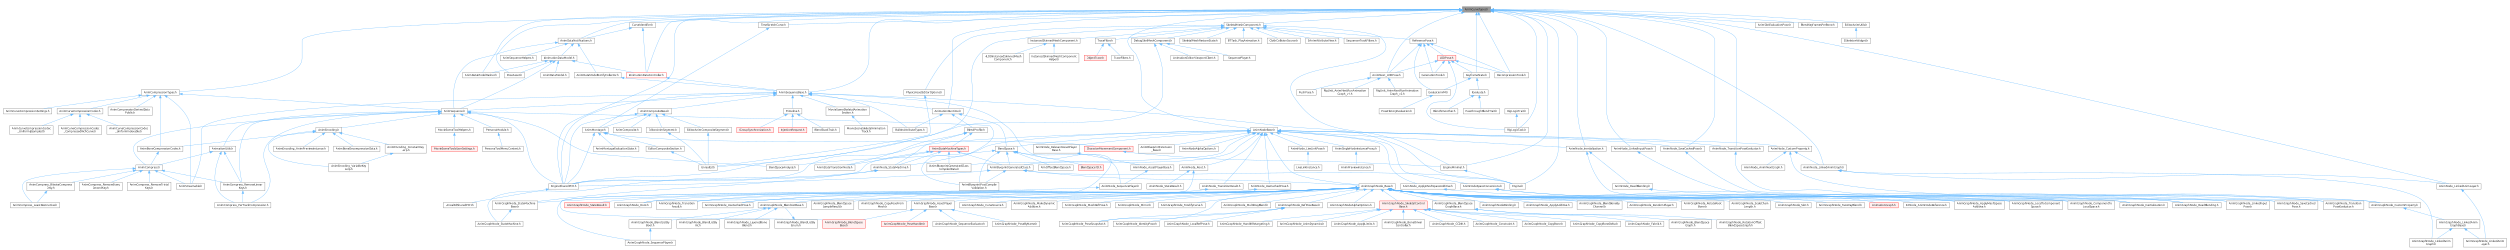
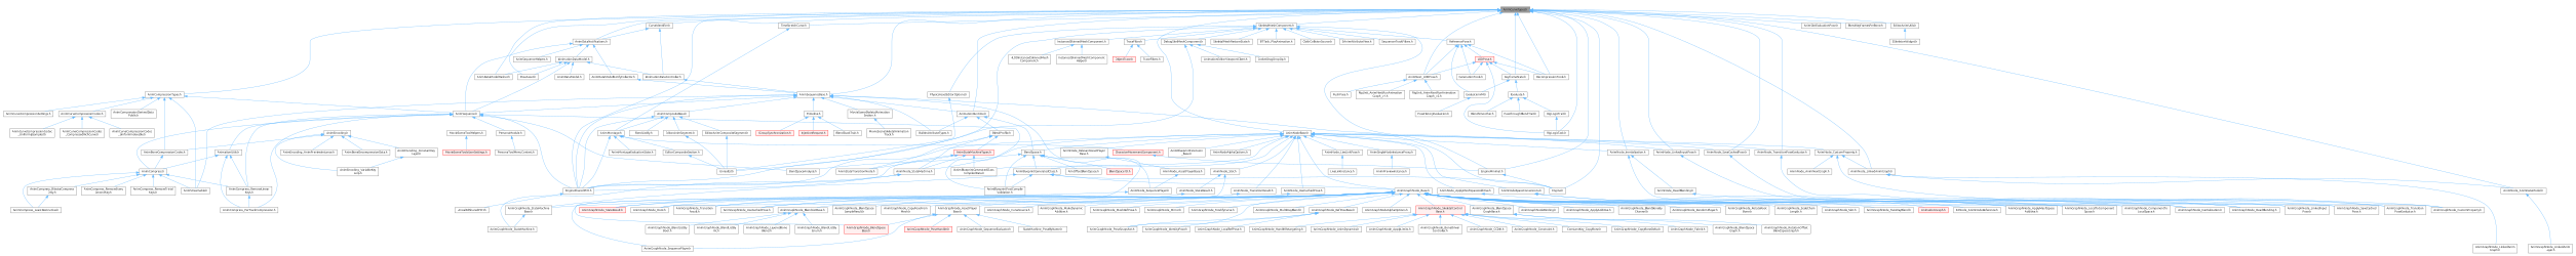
  digraph {
    fontname=Ubuntu
    node [color=grey40 fillcolor=white fontname=Ubuntu fontsize=10 shape=box style=filled]
    edge [color=steelblue1 dir=back fontname=Ubuntu fontsize=10 labelfontname=Helvetica labelfontsize=10 style=solid]
    n1 [color=gray40 fillcolor=grey60 fontcolor=black height=0.2 label="AnimCurveTypes.h" width=0.4]
    n2 [height=0.2 label="AnimCompressionTypes.h" width=0.4]
    n3 [height=0.2 label="EngineSharedPCH.h" width=0.4]
    n4 [height=0.2 label="AnimDataModelHasher.h" width=0.4]
    n5 [height=0.2 label="AnimDataNotifications.h" width=0.4]
    n6 [height=0.2 label="AnimSequenceBase.h" width=0.4]
    n7 [height=0.2 label="EngineMinimal.h" width=0.4]
    n8 [height=0.2 label="Engine.h" width=0.4]
    n9 [height=0.2 label="AnimationRuntime.h" width=0.4]
-   n10 [color=red height=0.2 label="IAnimationDataController.h" width=0.4]
+   n10 [height=0.2 label="IAnimationDataController.h" width=0.4]
    n11 [height=0.2 label="PoseAsset.h" width=0.4]
    n12 [height=0.2 label="AnimNext_LODPose.h" width=0.4]
    n13 [height=0.2 label="AnimNodeBase.h" width=0.4]
    n14 [height=0.2 label="AnimNode_LinkedAnimGraph.h" width=0.4]
-   n15 [height=0.2 label="AnimNode_LinkedAnimLayer.h" width=0.4]
+   n15 [height=0.2 label="AnimNode_AnimDataModel.h" width=0.4]
    n16 [height=0.2 label="AnimNode_Inertialization.h" width=0.4]
    n17 [height=0.2 label="AnimNode_LinkedInputPose.h" width=0.4]
    n18 [height=0.2 label="AnimNode_SaveCachedPose.h" width=0.4]
    n19 [height=0.2 label="AnimNode_TransitionPoseEvaluator.h" width=0.4]
    n20 [height=0.2 label="AnimSlotEvaluationPose.h" width=0.4]
    n21 [height=0.2 label="BlendKeyframesPerBone.h" width=0.4]
    n22 [height=0.2 label="CurveIdentifier.h" width=0.4]
    n23 [height=0.2 label="DecompressionTools.h" width=0.4]
    n24 [height=0.2 label="EditorAnimUtils.h" width=0.4]
    n25 [height=0.2 label="KeyframeState.h" width=0.4]
    n26 [height=0.2 label="RigLogicTask.h" width=0.4]
    n27 [height=0.2 label="SkeletalMeshComponent.h" width=0.4]
    n28 [height=0.2 label="TimeStretchCurve.h" width=0.4]
    n29 [height=0.2 label="AnimBoneCompressionCodec.h" width=0.4]
    n30 [height=0.2 label="AnimStreamable.h" width=0.4]
    n31 [height=0.2 label="AnimCompressionDerivedData\lPublic.h" width=0.4]
    n32 [height=0.2 label="AnimCurveCompressionCodec.h" width=0.4]
    n33 [height=0.2 label="AnimCurveCompressionSettings.h" width=0.4]
    n34 [height=0.2 label="AnimSequence.h" width=0.4]
    n35 [height=0.2 label="UnrealEdSharedPCH.h" width=0.4]
    n36 [height=0.2 label="AnimDataModelNotifyCollector.h" width=0.4]
    n37 [height=0.2 label="AnimSequenceHelpers.h" width=0.4]
    n38 [height=0.2 label="IAnimationDataModel.h" width=0.4]
    n39 [height=0.2 label="AnimCompositeBase.h" width=0.4]
    n40 [height=0.2 label="AnimNode_SequencePlayer.h" width=0.4]
    n41 [height=0.2 label="BuiltInAttributeTypes.h" width=0.4]
    n42 [height=0.2 label="ITimeline.h" width=0.4]
    n43 [height=0.2 label="MovieSceneSkeletalAnimation\lSection.h" width=0.4]
    n44 [height=0.2 label="BlendProfile.h" width=0.4]
    n45 [height=0.2 label="BlendSpace.h" width=0.4]
    n46 [height=0.2 label="PushPose.h" width=0.4]
    n47 [height=0.2 label="RigUnit_AnimNextRunAnimation\lGraph_v1.h" width=0.4]
    n48 [height=0.2 label="RigUnit_AnimNextRunAnimation\lGraph_v2.h" width=0.4]
    n49 [height=0.2 label="AnimNode_StateMachine.h" width=0.4]
    n50 [height=0.2 label="AnimBlueprintGeneratedClass.h" width=0.4]
    n51 [height=0.2 label="IAnimBlueprintGeneratedClass\lCompiledData.h" width=0.4]
    n52 [height=0.2 label="AnimGraphNode_Base.h" width=0.4]
    n53 [height=0.2 label="AnimBlueprintExtension\l_Base.h" width=0.4]
    n54 [height=0.2 label="AnimNodeAlphaOptions.h" width=0.4]
    n55 [height=0.2 label="AnimNodeSpaceConversions.h" width=0.4]
    n56 [height=0.2 label="AnimNode_ApplyMeshSpaceAdditive.h" width=0.4]
    n57 [height=0.2 label="AnimNode_CustomProperty.h" width=0.4]
    n58 [height=0.2 label="AnimNode_LiveLinkPose.h" width=0.4]
    n59 [height=0.2 label="AnimNode_RelevantAssetPlayer\lBase.h" width=0.4]
-   n60 [height=0.2 label="AnimNode_Root.h" width=0.4]
+   n60 [height=0.2 label="AnimNode_Slot.h" width=0.4]
    n61 [height=0.2 label="AnimNode_TransitionResult.h" width=0.4]
    n62 [height=0.2 label="AnimNode_UseCachedPose.h" width=0.4]
    n63 [height=0.2 label="AnimSingleNodeInstanceProxy.h" width=0.4]
    n64 [height=0.2 label="AnimGraphNode_LinkedAnim\lGraph.h" width=0.4]
    n65 [height=0.2 label="AnimGraphNode_LinkedAnim\lLayer.h" width=0.4]
    n66 [height=0.2 label="AnimGraphNode_Inertialization.h" width=0.4]
    n67 [height=0.2 label="AnimNode_DeadBlending.h" width=0.4]
    n68 [height=0.2 label="AnimGraphNode_LinkedInput\lPose.h" width=0.4]
    n69 [height=0.2 label="AnimGraphNode_SaveCached\lPose.h" width=0.4]
    n70 [height=0.2 label="AnimGraphNode_Transition\lPoseEvaluator.h" width=0.4]
    n71 [height=0.2 label="SSkeletonWidget.h" width=0.4]
    n72 [height=0.2 label="EvaluationVM.h" width=0.4]
    n73 [height=0.2 label="IEvaluate.h" width=0.4]
    n74 [height=0.2 label="BTTask_PlayAnimation.h" width=0.4]
    n75 [height=0.2 label="ClothCollisionSource.h" width=0.4]
    n76 [height=0.2 label="DebugSkelMeshComponent.h" width=0.4]
    n77 [height=0.2 label="InstancedSkinnedMeshComponent.h" width=0.4]
    n78 [height=0.2 label="PhysicsAssetEditorOptions.h" width=0.4]
    n79 [height=0.2 label="ReferencePose.h" width=0.4]
    n80 [height=0.2 label="SAnimAttributeView.h" width=0.4]
    n81 [height=0.2 label="SequencerTrackFilters.h" width=0.4]
    n82 [height=0.2 label="SkeletalMeshRestoreState.h" width=0.4]
    n83 [height=0.2 label="TraceFilter.h" width=0.4]
    n84 [height=0.2 label="AnimMontage.h" width=0.4]
    n85 [height=0.2 label="AnimCompress.h" width=0.4]
    n86 [height=0.2 label="AnimCurveCompressionCodec\l_CompressedRichCurve.h" width=0.4]
    n87 [height=0.2 label="AnimCurveCompressionCodec\l_UniformIndexable.h" width=0.4]
    n88 [height=0.2 label="AnimCurveCompressionCodec\l_UniformlySampled.h" width=0.4]
    n89 [height=0.2 label="AnimCompress_RemoveLinear\lKeys.h" width=0.4]
    n90 [height=0.2 label="AnimCompress_PerTrackCompression.h" width=0.4]
    n91 [height=0.2 label="AnimBlueprintPostCompile\lValidation.h" width=0.4]
    n92 [height=0.2 label="AnimEncoding.h" width=0.4]
    n93 [height=0.2 label="AnimationUtils.h" width=0.4]
    n94 [height=0.2 label="BlendSpaceAnalysis.h" width=0.4]
    n95 [height=0.2 label="MovieSceneToolHelpers.h" width=0.4]
    n96 [height=0.2 label="PersonaModule.h" width=0.4]
    n97 [height=0.2 label="AnimCompress_BitwiseCompress\lOnly.h" width=0.4]
    n98 [height=0.2 label="AnimCompress_LeastDestructive.h" width=0.4]
    n99 [height=0.2 label="AnimCompress_RemoveEvery\lSecondKey.h" width=0.4]
    n100 [height=0.2 label="AnimCompress_RemoveTrivial\lKeys.h" width=0.4]
    n101 [height=0.2 label="AnimBoneDecompressionData.h" width=0.4]
-   n102 [height=0.2 label="AnimEncoding_ConstantKey\lLerp.h" width=0.4]
+   n102 [height=0.2 label="AnimEncoding_ConstantKey\lLayer.h" width=0.4]
    n103 [height=0.2 label="AnimEncoding_VariableKey\lLerp.h" width=0.4]
    n104 [height=0.2 label="AnimEncoding_AnimPreviewInstance.h" width=0.4]
    n105 [color=red fillcolor="#FFF0F0" height=0.2 label="MovieSceneToolsUserSettings.h" width=0.4]
    n106 [height=0.2 label="PersonaToolMenuContext.h" width=0.4]
    n107 [height=0.2 label="AnimDataModel.h" width=0.4]
-   n108 [height=0.2 label="AnimComposite.h" width=0.4]
+   n108 [height=0.2 label="BlendListBy.h" width=0.4]
    n109 [height=0.2 label="EditorAnimCompositeSegment.h" width=0.4]
    n110 [height=0.2 label="EditorAnimSegment.h" width=0.4]
    n111 [height=0.2 label="AnimGraphNode_SequencePlayer.h" width=0.4]
    n112 [height=0.2 label="BlendStackTrait.h" width=0.4]
    n113 [color=red fillcolor="#FFF0F0" height=0.2 label="IGroupSynchronization.h" width=0.4]
    n114 [color=red fillcolor="#FFF0F0" height=0.2 label="InjectionRequest.h" width=0.4]
    n115 [height=0.2 label="MovieSceneSkeletalAnimation\lTrack.h" width=0.4]
    n116 [height=0.2 label="AnimMontageEvaluationState.h" width=0.4]
    n117 [color=red fillcolor="#FFF0F0" height=0.2 label="CharacterMovementComponent.h" width=0.4]
    n118 [height=0.2 label="EditorCompositeSection.h" width=0.4]
    n119 [height=0.2 label="UnrealEd.h" width=0.4]
    n120 [color=red fillcolor="#FFF0F0" height=0.2 label="AnimStateMachineTypes.h" width=0.4]
    n121 [height=0.2 label="AnimStateTransitionNode.h" width=0.4]
    n122 [color=red fillcolor="#FFF0F0" height=0.2 label="AnimGraphNode_BlendSpace\lBase.h" width=0.4]
    n123 [height=0.2 label="AimOffsetBlendSpace.h" width=0.4]
    n124 [color=red fillcolor="#FFF0F0" height=0.2 label="BlendSpace1D.h" width=0.4]
    n125 [height=0.2 label="AnimGraphNode_StateMachine.h" width=0.4]
    n126 [height=0.2 label="AnimGraphNode_StateMachine\lBase.h" width=0.4]
    n127 [height=0.2 label="AnimGraphNodeAlphaOptions.h" width=0.4]
    n128 [height=0.2 label="AnimGraphNodeBinding.h" width=0.4]
    n129 [height=0.2 label="AnimGraphNode_ApplyAdditive.h" width=0.4]
    n130 [height=0.2 label="AnimGraphNode_ApplyMeshSpace\lAdditive.h" width=0.4]
    n131 [height=0.2 label="AnimGraphNode_AssetPlayer\lBase.h" width=0.4]
    n132 [height=0.2 label="AnimGraphNode_BlendBoneBy\lChannel.h" width=0.4]
    n133 [height=0.2 label="AnimGraphNode_BlendListBase.h" width=0.4]
    n134 [height=0.2 label="AnimGraphNode_BlendSpace\lGraphBase.h" width=0.4]
    n135 [height=0.2 label="AnimGraphNode_BlendSpace\lSampleResult.h" width=0.4]
    n136 [height=0.2 label="AnimGraphNode_ComponentTo\lLocalSpace.h" width=0.4]
    n137 [height=0.2 label="AnimGraphNode_CopyPoseFrom\lMesh.h" width=0.4]
    n138 [height=0.2 label="AnimGraphNode_CurveSource.h" width=0.4]
    n139 [height=0.2 label="AnimGraphNode_CustomProperty.h" width=0.4]
    n140 [height=0.2 label="AnimGraphNode_DeadBlending.h" width=0.4]
    n141 [height=0.2 label="AnimGraphNode_LocalToComponent\lSpace.h" width=0.4]
    n142 [height=0.2 label="AnimGraphNode_MakeDynamic\lAdditive.h" width=0.4]
    n143 [height=0.2 label="AnimGraphNode_MeshRefPose.h" width=0.4]
    n144 [height=0.2 label="AnimGraphNode_Mirror.h" width=0.4]
    n145 [height=0.2 label="AnimGraphNode_ModifyCurve.h" width=0.4]
    n146 [height=0.2 label="AnimGraphNode_MultiWayBlend.h" width=0.4]
    n147 [height=0.2 label="AnimGraphNode_PoseSnapshot.h" width=0.4]
    n148 [height=0.2 label="AnimGraphNode_RandomPlayer.h" width=0.4]
    n149 [height=0.2 label="AnimGraphNode_RefPoseBase.h" width=0.4]
    n150 [height=0.2 label="AnimGraphNode_Root.h" width=0.4]
    n151 [height=0.2 label="AnimGraphNode_RotateRoot\lBone.h" width=0.4]
    n152 [height=0.2 label="AnimGraphNode_ScaleChain\lLength.h" width=0.4]
    n153 [color=red fillcolor="#FFF0F0" height=0.2 label="AnimGraphNode_SkeletalControl\lBase.h" width=0.4]
    n154 [height=0.2 label="AnimGraphNode_Slot.h" width=0.4]
    n155 [color=red fillcolor="#FFF0F0" height=0.2 label="AnimGraphNode_StateResult.h" width=0.4]
    n156 [height=0.2 label="AnimGraphNode_Transition\lResult.h" width=0.4]
    n157 [height=0.2 label="AnimGraphNode_TwoWayBlend.h" width=0.4]
    n158 [height=0.2 label="AnimGraphNode_UseCachedPose.h" width=0.4]
    n159 [color=red fillcolor="#FFF0F0" height=0.2 label="AnimationGraph.h" width=0.4]
    n160 [height=0.2 label="K2Node_AnimNodeReference.h" width=0.4]
-   n161 [height=0.2 label="AnimGraphNode_PoseByName.h" width=0.4]
+   n161 [height=0.2 label="StateMachine_PoseByName.h" width=0.4]
    n162 [color=red fillcolor="#FFF0F0" height=0.2 label="AnimGraphNode_PoseHandler.h" width=0.4]
    n163 [height=0.2 label="AnimGraphNode_SequenceEvaluator.h" width=0.4]
    n164 [height=0.2 label="AnimGraphNode_BlendListBy\lBool.h" width=0.4]
    n165 [height=0.2 label="AnimGraphNode_BlendListBy\lEnum.h" width=0.4]
    n166 [height=0.2 label="AnimGraphNode_BlendListBy\lInt.h" width=0.4]
    n167 [height=0.2 label="AnimGraphNode_LayeredBone\lBlend.h" width=0.4]
    n168 [height=0.2 label="AnimGraphNode_BlendSpace\lGraph.h" width=0.4]
    n169 [height=0.2 label="AnimGraphNode_RotationOffset\lBlendSpaceGraph.h" width=0.4]
-   n170 [height=0.2 label="AnimGraphNode_LinkedAnim\lGraphBase.h" width=0.4]
    n171 [height=0.2 label="AnimGraphNode_IdentityPose.h" width=0.4]
    n172 [height=0.2 label="AnimGraphNode_LocalRefPose.h" width=0.4]
    n173 [height=0.2 label="AnimGraphNode_AnimDynamics.h" width=0.4]
    n174 [height=0.2 label="AnimGraphNode_ApplyLimits.h" width=0.4]
    n175 [height=0.2 label="AnimGraphNode_BoneDriven\lController.h" width=0.4]
    n176 [height=0.2 label="AnimGraphNode_CCDIK.h" width=0.4]
    n177 [height=0.2 label="AnimGraphNode_Constraint.h" width=0.4]
-   n178 [height=0.2 label="AnimGraphNode_CopyBone.h" width=0.4]
+   n178 [height=0.2 label="ConstantKey_CopyBone.h" width=0.4]
    n179 [height=0.2 label="AnimGraphNode_CopyBoneDelta.h" width=0.4]
    n180 [height=0.2 label="AnimGraphNode_Fabrik.h" width=0.4]
    n181 [height=0.2 label="AnimGraphNode_HandIKRetargeting.h" width=0.4]
    n182 [height=0.2 label="AnimNode_AnimNextGraph.h" width=0.4]
    n183 [height=0.2 label="LiveLinkInstance.h" width=0.4]
    n184 [height=0.2 label="AnimNode_AssetPlayerBase.h" width=0.4]
    n185 [height=0.2 label="AnimNode_StateResult.h" width=0.4]
    n186 [height=0.2 label="AnimPreviewInstance.h" width=0.4]
    n187 [height=0.2 label="PoseHistoryEvaluation.h" width=0.4]
    n188 [height=0.2 label="BlendSmoother.h" width=0.4]
    n189 [height=0.2 label="PassthroughBlendTrait.h" width=0.4]
    n190 [height=0.2 label="RigLogicTrait.h" width=0.4]
    n191 [height=0.2 label="AnimationEditorViewportClient.h" width=0.4]
-   n192 [height=0.2 label="SequencePlayer.h" width=0.4]
+   n192 [height=0.2 label="SocketDragDropOp.h" width=0.4]
    n193 [height=0.2 label="HLODInstancedSkinnedMesh\lComponent.h" width=0.4]
    n194 [height=0.2 label="InstancedSkinnedMeshComponent\lHelper.h" width=0.4]
    n195 [height=0.2 label="GenerationTools.h" width=0.4]
    n196 [color=red fillcolor="#FFF0F0" height=0.2 label="LODPose.h" width=0.4]
    n197 [color=red fillcolor="#FFF0F0" height=0.2 label="ObjectTrace.h" width=0.4]
    n198 [height=0.2 label="TraceFilters.h" width=0.4]
    n1 -> n2
    n1 -> n3
    n1 -> n4
    n1 -> n5
    n1 -> n6
    n1 -> n7
    n1 -> n8
    n1 -> n9
-   n1 -> n10
    n1 -> n11
    n1 -> n12
    n1 -> n13
    n1 -> n14
    n1 -> n15
    n1 -> n16
    n1 -> n17
    n1 -> n18
    n1 -> n19
    n1 -> n20
    n1 -> n21
    n1 -> n22
    n1 -> n23
    n1 -> n24
    n1 -> n25
    n1 -> n26
    n1 -> n27
    n1 -> n28
    n2 -> n29
    n2 -> n30
    n2 -> n31
    n2 -> n32
    n2 -> n33
    n2 -> n34
    n3 -> n35
    n5 -> n34
    n5 -> n36
    n5 -> n37
    n5 -> n38
    n6 -> n3
    n6 -> n8
    n6 -> n9
    n6 -> n30
    n6 -> n34
    n6 -> n39
    n6 -> n40
    n6 -> n41
    n6 -> n42
    n6 -> n43
    n7 -> n8
    n9 -> n41
    n9 -> n44
    n9 -> n45
    n10 -> n6
    n12 -> n46
    n12 -> n47
    n12 -> n48
    n13 -> n3
    n13 -> n16
+   n13 -> n17
    n13 -> n18
    n13 -> n19
    n13 -> n45
    n13 -> n49
    n13 -> n50
    n13 -> n51
    n13 -> n52
    n13 -> n53
    n13 -> n54
    n13 -> n55
    n13 -> n56
    n13 -> n57
    n13 -> n58
    n13 -> n59
    n13 -> n60
    n13 -> n61
    n13 -> n62
    n13 -> n63
    n14 -> n15
    n14 -> n64
    n15 -> n65
    n16 -> n66
    n16 -> n67
    n17 -> n68
    n18 -> n69
    n19 -> n70
    n22 -> n5
    n22 -> n10
    n24 -> n71
    n25 -> n72
    n25 -> n73
    n27 -> n3
    n27 -> n7
    n27 -> n74
    n27 -> n75
    n27 -> n76
    n27 -> n77
    n27 -> n78
    n27 -> n79
    n27 -> n80
    n27 -> n81
    n27 -> n82
    n27 -> n83
    n28 -> n84
    n29 -> n85
    n32 -> n86
    n32 -> n87
    n32 -> n88
    n34 -> n3
    n34 -> n85
    n34 -> n89
    n34 -> n90
    n34 -> n91
-   n34 -> n92
    n34 -> n93
    n34 -> n94
-   n34 -> n95
    n34 -> n96
    n36 -> n6
    n38 -> n4
    n38 -> n10
    n38 -> n11
    n38 -> n34
    n38 -> n107
    n39 -> n3
    n39 -> n84
    n39 -> n108
    n39 -> n109
    n39 -> n110
    n40 -> n111
    n42 -> n112
    n42 -> n113
    n42 -> n114
    n43 -> n115
    n44 -> n49
    n44 -> n120
    n44 -> n121
    n45 -> n50
    n45 -> n91
    n45 -> n94
    n45 -> n122
    n45 -> n123
    n45 -> n124
    n49 -> n125
    n49 -> n126
    n50 -> n3
    n50 -> n8
    n50 -> n52
    n50 -> n91
    n52 -> n66
    n52 -> n68
    n52 -> n69
    n52 -> n70
    n52 -> n126
    n52 -> n127
    n52 -> n128
    n52 -> n129
    n52 -> n130
    n52 -> n131
    n52 -> n132
    n52 -> n133
    n52 -> n134
    n52 -> n135
-   n52 -> n136
    n52 -> n137
    n52 -> n138
    n52 -> n139
    n52 -> n140
    n52 -> n141
    n52 -> n142
    n52 -> n143
    n52 -> n144
    n52 -> n145
    n52 -> n146
    n52 -> n147
    n52 -> n148
    n52 -> n149
    n52 -> n150
    n52 -> n151
    n52 -> n152
    n52 -> n153
    n52 -> n154
    n52 -> n155
    n52 -> n156
    n52 -> n157
    n52 -> n158
    n52 -> n159
    n52 -> n160
    n55 -> n136
    n55 -> n141
    n56 -> n130
    n57 -> n14
    n57 -> n139
    n57 -> n182
    n58 -> n183
    n59 -> n184
    n60 -> n150
    n60 -> n185
    n61 -> n156
    n62 -> n158
    n63 -> n186
    n67 -> n140
    n72 -> n187
    n73 -> n188
    n73 -> n189
+   n73 -> n190
    n76 -> n119
    n76 -> n191
    n76 -> n192
    n77 -> n193
    n77 -> n194
    n78 -> n119
    n79 -> n12
    n79 -> n23
    n79 -> n72
    n79 -> n195
    n79 -> n196
    n83 -> n197
    n83 -> n198
    n84 -> n3
    n84 -> n116
    n84 -> n117
    n84 -> n118
    n85 -> n30
    n85 -> n89
    n85 -> n97
    n85 -> n98
    n85 -> n99
    n85 -> n100
    n89 -> n90
    n92 -> n29
    n92 -> n101
    n92 -> n102
    n92 -> n103
    n92 -> n104
    n93 -> n85
    n93 -> n89
    n93 -> n90
    n95 -> n105
    n96 -> n106
    n97 -> n98
    n102 -> n103
    n109 -> n119
    n110 -> n119
    n117 -> n7
    n118 -> n119
    n120 -> n3
    n120 -> n49
-   n120 -> n50
    n120 -> n51
    n120 -> n121
    n126 -> n125
-   n164 -> n111
+   n131 -> n111
    n131 -> n122
    n131 -> n161
    n131 -> n162
    n131 -> n163
    n133 -> n164
-   n165 -> n133
+   n133 -> n165
    n133 -> n166
    n133 -> n167
    n134 -> n168
    n134 -> n169
-   n139 -> n170
    n149 -> n147
    n149 -> n171
    n149 -> n172
    n153 -> n173
    n153 -> n174
    n153 -> n175
    n153 -> n176
    n153 -> n177
    n153 -> n178
    n153 -> n179
    n153 -> n180
    n153 -> n181
-   n170 -> n64
-   n170 -> n65
    n184 -> n40
+   n185 -> n155
    n190 -> n26
    n196 -> n12
    n196 -> n23
    n196 -> n25
    n196 -> n26
    n196 -> n195
  }
